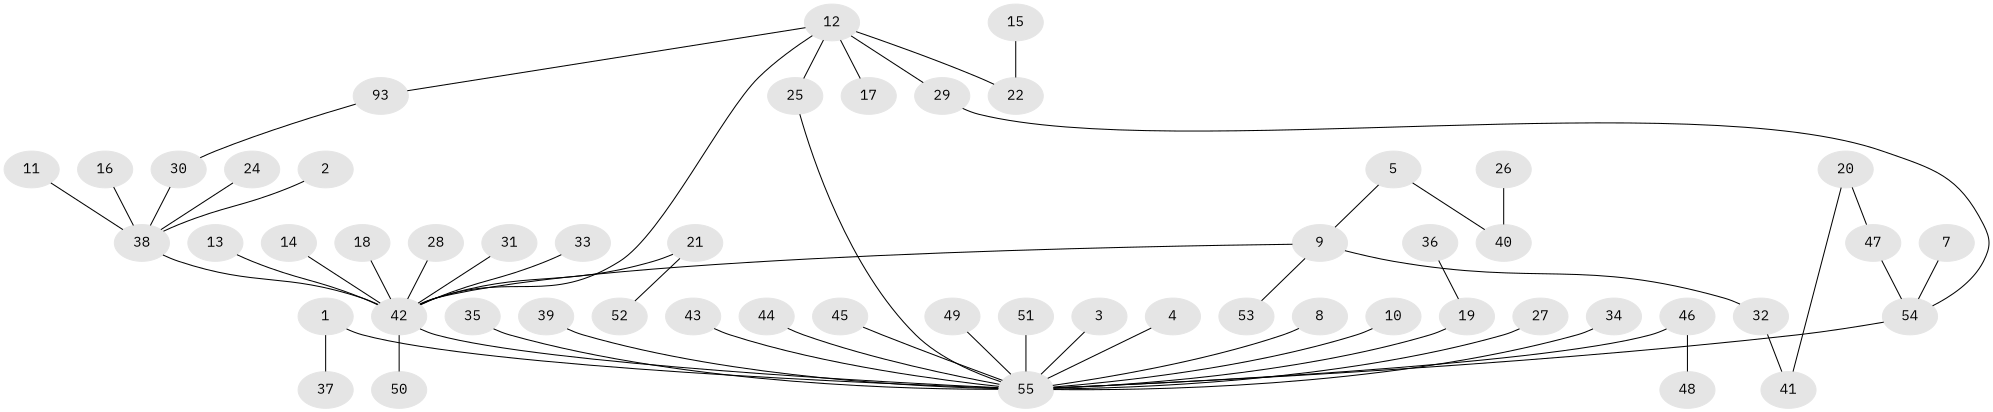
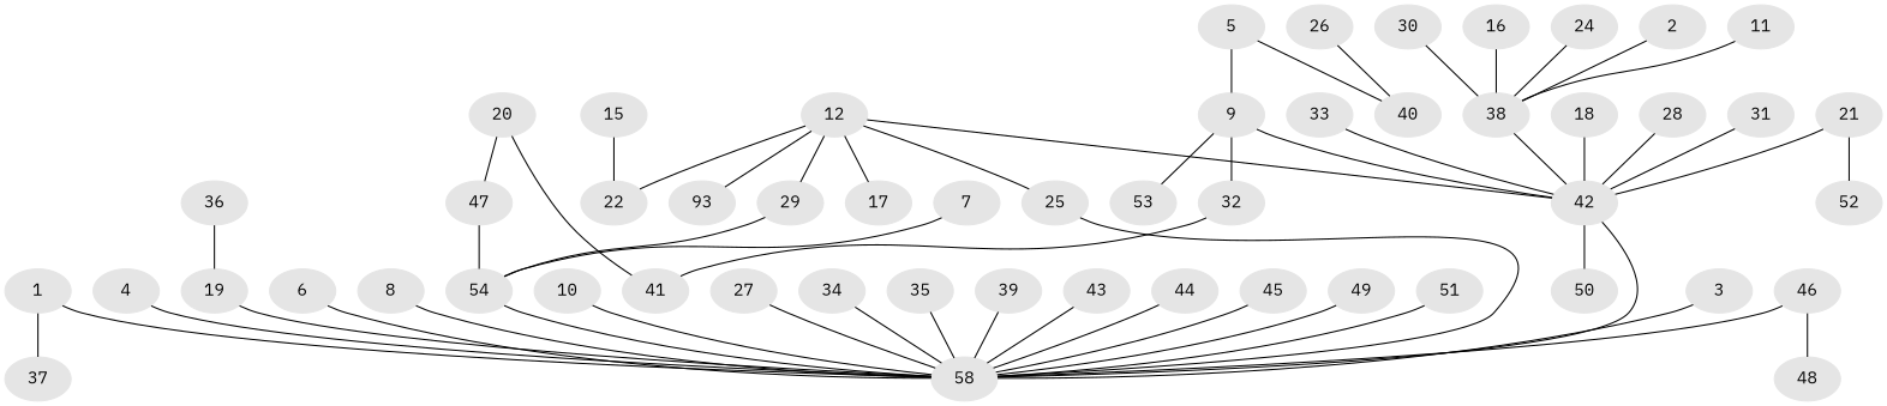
  graph {
    fontname="IBM Plex Mono"
    node [color=gray90 fontname="IBM Plex Mono" style=filled]
    edge [fontname="IBM Plex Mono" weight=1.0]
    1
    37
-   55
+   55 [label=58]
    2
    38
    42
    3
    4
    5
    9
    40
    32
    53
+   6
    7
    54
    8
    41
    50
    10
    11
    12
    17
    22
    n25 [label=93]
    25
    29
    30
-   13
-   14
    15
    16
    18
    19
    20
    47
    21
    52
    24
    26
    27
    28
    31
    33
    34
    35
    36
    46
    48
    39
    43
    44
    45
    49
    51
    1 -- 37
    1 -- 55
    2 -- 38
    38 -- 42
    42 -- 55
    42 -- 50
    3 -- 55
    4 -- 55
    5 -- 9
    5 -- 40
    9 -- 42
    9 -- 32
    9 -- 53
    32 -- 41
+   6 -- 55
    7 -- 54
    54 -- 55
    8 -- 55
    10 -- 55
    11 -- 38
    12 -- 42
    12 -- 17
    12 -- 22
    12 -- n25
    12 -- 25
    12 -- 29
-   n25 -- 30
    25 -- 55
    29 -- 54
    30 -- 38
-   13 -- 42
-   14 -- 42
    15 -- 22
    16 -- 38
    18 -- 42
    19 -- 55
    20 -- 41
    20 -- 47
    47 -- 54
    21 -- 42
    21 -- 52
    24 -- 38
    26 -- 40
    27 -- 55
    28 -- 42
    31 -- 42
    33 -- 42
    34 -- 55
    35 -- 55
    36 -- 19
    46 -- 55
    46 -- 48
    39 -- 55
    43 -- 55
    44 -- 55
    45 -- 55
    49 -- 55
    51 -- 55
  }
